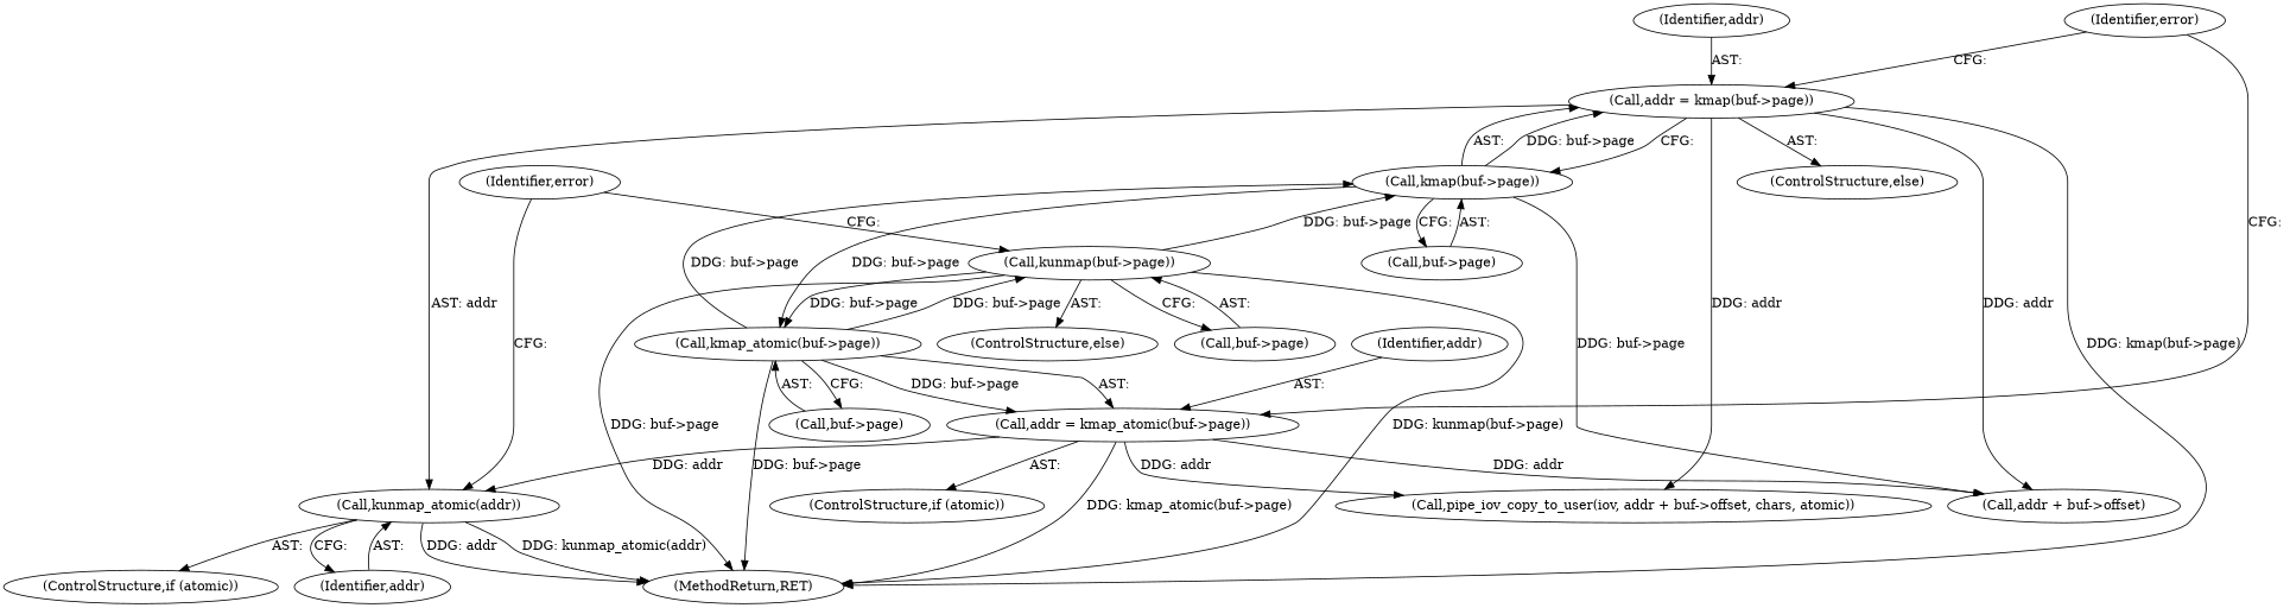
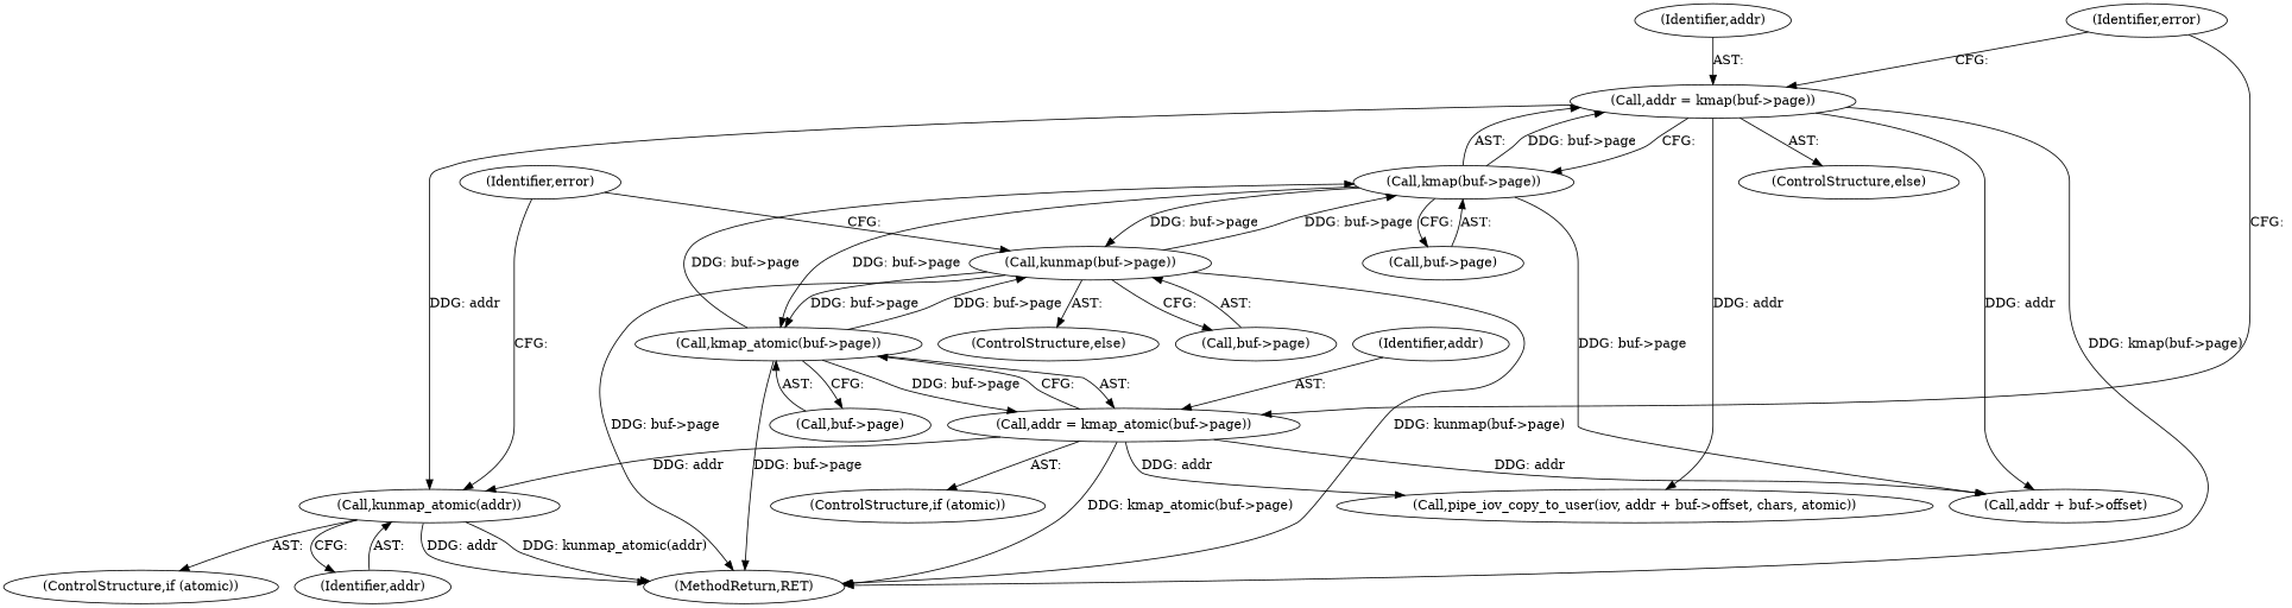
  digraph {
    n1 [label="(Call,kunmap_atomic(addr))"]
    n2 [label="(MethodReturn,RET)"]
    n3 [label="(ControlStructure,if (atomic))"]
    n4 [label="(Identifier,addr)"]
    n5 [label="(Call,addr = kmap(buf->page))"]
    n6 [label="(Call,kmap(buf->page))"]
    n7 [label="(Call,pipe_iov_copy_to_user(iov, addr + buf->offset, chars, atomic))"]
    n8 [label="(Call,addr + buf->offset)"]
    n9 [label="(ControlStructure,else)"]
    n10 [label="(Call,kunmap(buf->page))"]
    n11 [label="(Call,kmap_atomic(buf->page))"]
    n12 [label="(Call,buf->page)"]
    n13 [label="(ControlStructure,else)"]
    n14 [label="(Call,buf->page)"]
    n15 [label="(Call,addr = kmap_atomic(buf->page))"]
    n16 [label="(Call,buf->page)"]
    n17 [label="(ControlStructure,if (atomic))"]
    n18 [label="(Identifier,error)"]
    n19 [label="(Identifier,addr)"]
    n20 [label="(Identifier,addr)"]
    n21 [label="(Identifier,error)"]
    n1 -> n2 [label="DDG: kunmap_atomic(addr)"]
    n1 -> n2 [label="DDG: addr"]
    n1 -> n3 [label="AST: "]
    n1 -> n4 [label="CFG: "]
    n4 -> n1 [label="AST: "]
-   n5 -> n1 [label="AST: addr"]
+   n5 -> n1 [label="DDG: addr"]
    n5 -> n2 [label="DDG: kmap(buf->page)"]
    n5 -> n6 [label="CFG: "]
    n5 -> n7 [label="DDG: addr"]
    n5 -> n8 [label="DDG: addr"]
    n5 -> n9 [label="AST: "]
    n6 -> n5 [label="AST: "]
    n6 -> n5 [label="DDG: buf->page"]
    n6 -> n8 [label="DDG: buf->page"]
+   n6 -> n10 [label="DDG: buf->page"]
    n6 -> n11 [label="DDG: buf->page"]
    n6 -> n12 [label="CFG: "]
    n10 -> n2 [label="DDG: buf->page"]
    n10 -> n2 [label="DDG: kunmap(buf->page)"]
    n10 -> n6 [label="DDG: buf->page"]
    n10 -> n11 [label="DDG: buf->page"]
    n10 -> n13 [label="AST: "]
    n10 -> n14 [label="CFG: "]
    n11 -> n2 [label="DDG: buf->page"]
    n11 -> n6 [label="DDG: buf->page"]
    n11 -> n10 [label="DDG: buf->page"]
    n11 -> n15 [label="AST: "]
    n11 -> n15 [label="DDG: buf->page"]
    n11 -> n16 [label="CFG: "]
    n12 -> n6 [label="AST: "]
    n14 -> n10 [label="AST: "]
    n15 -> n1 [label="DDG: addr"]
    n15 -> n2 [label="DDG: kmap_atomic(buf->page)"]
    n15 -> n7 [label="DDG: addr"]
    n15 -> n8 [label="DDG: addr"]
+   n15 -> n11 [label="CFG: "]
    n15 -> n17 [label="AST: "]
    n16 -> n11 [label="AST: "]
    n18 -> n1 [label="CFG: "]
    n18 -> n10 [label="CFG: "]
    n19 -> n15 [label="AST: "]
    n20 -> n5 [label="AST: "]
    n21 -> n5 [label="CFG: "]
    n21 -> n15 [label="CFG: "]
  }
